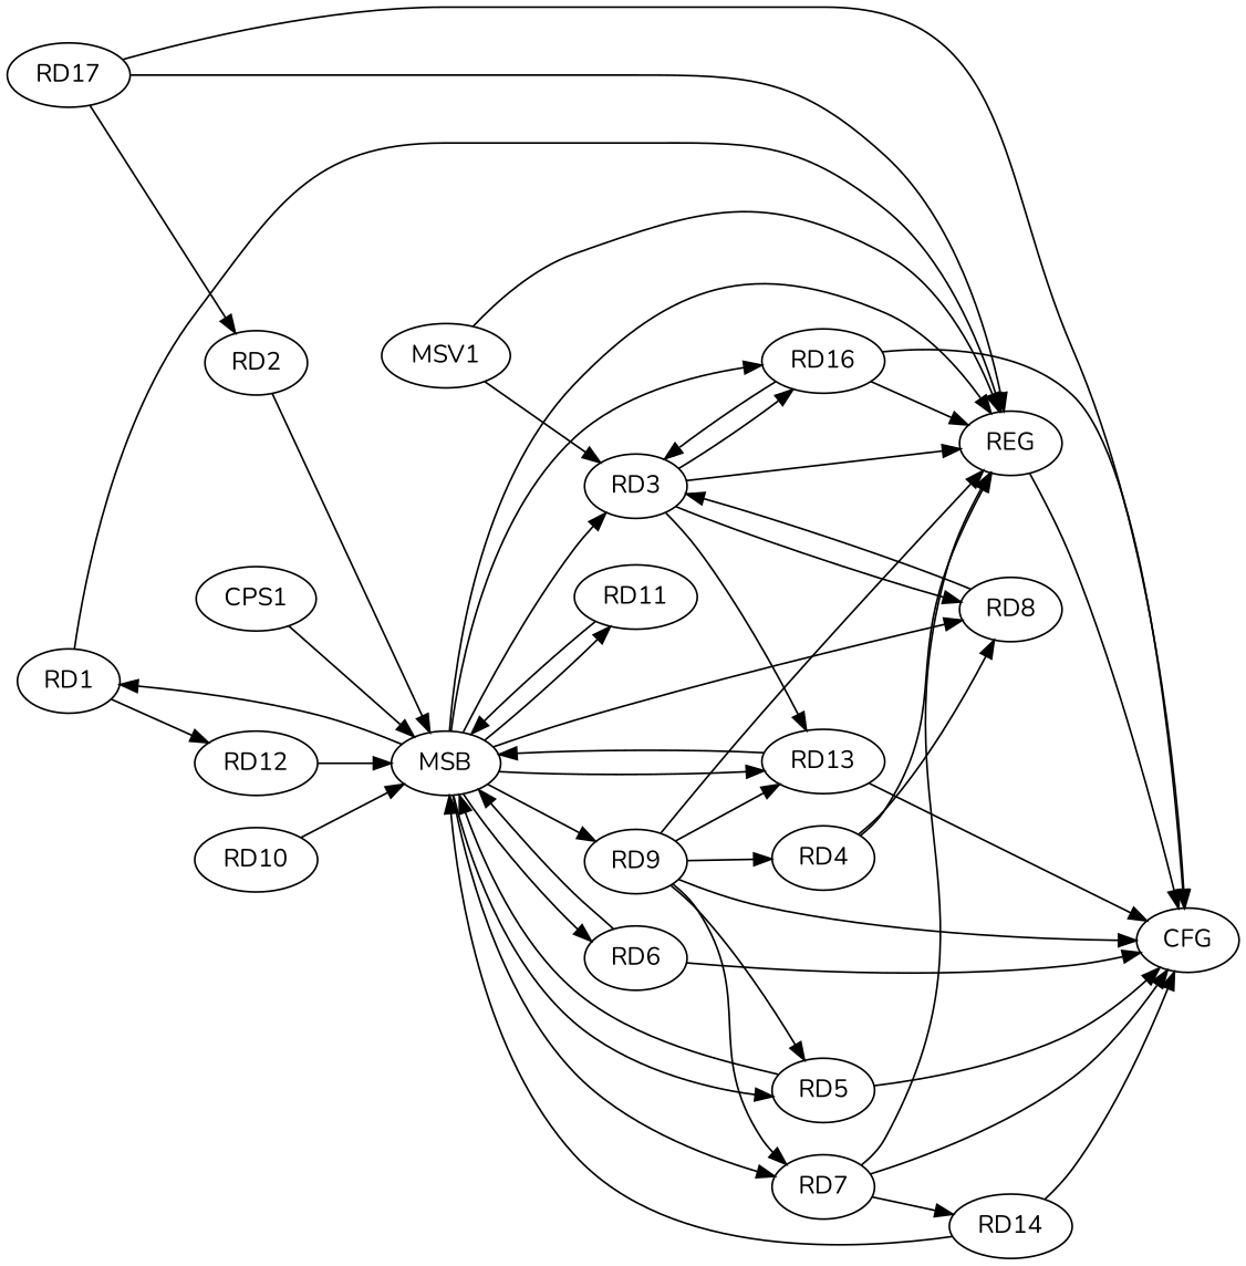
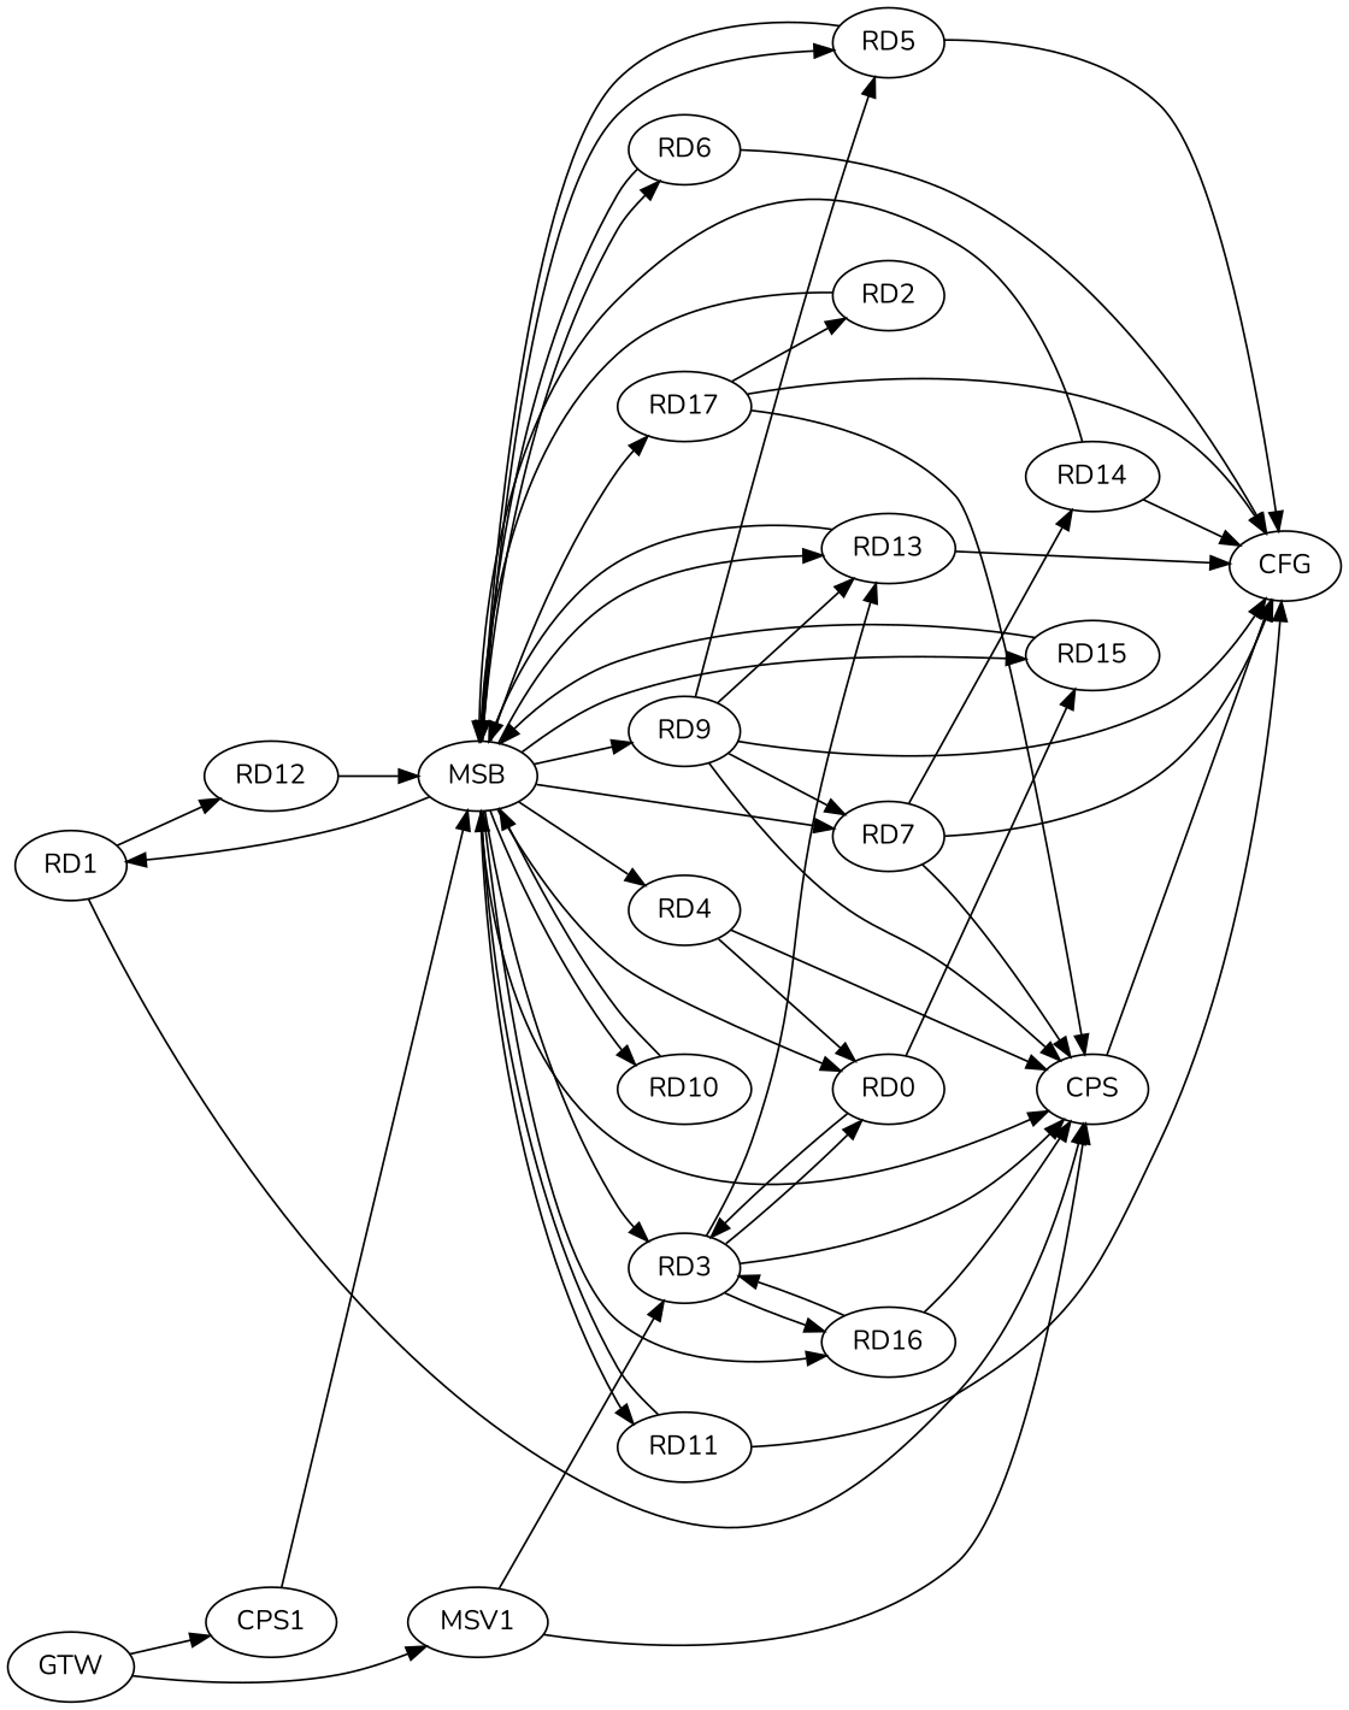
  strict digraph {
    fontname=Nunito
    rankdir=LR
    node [fontname=Nunito]
    edge [fontname=Nunito]
    n1 [label=RD1]
    n2 [label=RD12]
-   n3 [label=REG]
+   n3 [label=CPS]
    n4 [label=MSB]
    n5 [label=CFG]
    n6 [label=RD2]
    n7 [label=RD3]
-   n8 [label=RD8]
+   n8 [label=RD0]
    n9 [label=RD13]
    n10 [label=RD16]
    n11 [label=RD4]
    n12 [label=RD5]
    n13 [label=RD6]
    n14 [label=RD7]
+   n15 [label=RD15]
    n16 [label=RD9]
    n17 [label=RD10]
    n18 [label=RD11]
    n19 [label=RD17]
    n20 [label=RD14]
    n21 [label=CPS1]
+   n22 [label=GTW]
    n23 [label=MSV1]
    n1 -> n2
    n1 -> n3
    n2 -> n4
    n3 -> n5
    n4 -> n1
    n4 -> n3
    n4 -> n7
    n4 -> n8
    n4 -> n9
    n4 -> n10
-   n16 -> n11
+   n4 -> n11
    n4 -> n12
    n4 -> n13
    n4 -> n14
+   n4 -> n15
    n4 -> n16
+   n4 -> n17
    n4 -> n18
+   n4 -> n19
    n6 -> n4
    n7 -> n3
    n7 -> n8
    n7 -> n9
    n7 -> n10
    n8 -> n7
+   n8 -> n15
    n9 -> n4
    n9 -> n5
    n10 -> n3
-   n10 -> n5
+   n18 -> n5
    n10 -> n7
    n11 -> n3
    n11 -> n8
    n12 -> n4
    n12 -> n5
    n13 -> n4
    n13 -> n5
    n14 -> n3
    n14 -> n5
    n14 -> n20
+   n15 -> n4
    n16 -> n3
    n16 -> n5
    n16 -> n9
    n16 -> n12
    n16 -> n14
    n17 -> n4
    n18 -> n4
    n19 -> n3
    n19 -> n5
    n19 -> n6
    n20 -> n4
    n20 -> n5
    n21 -> n4
+   n22 -> n21
+   n22 -> n23
    n23 -> n3
    n23 -> n7
  }
